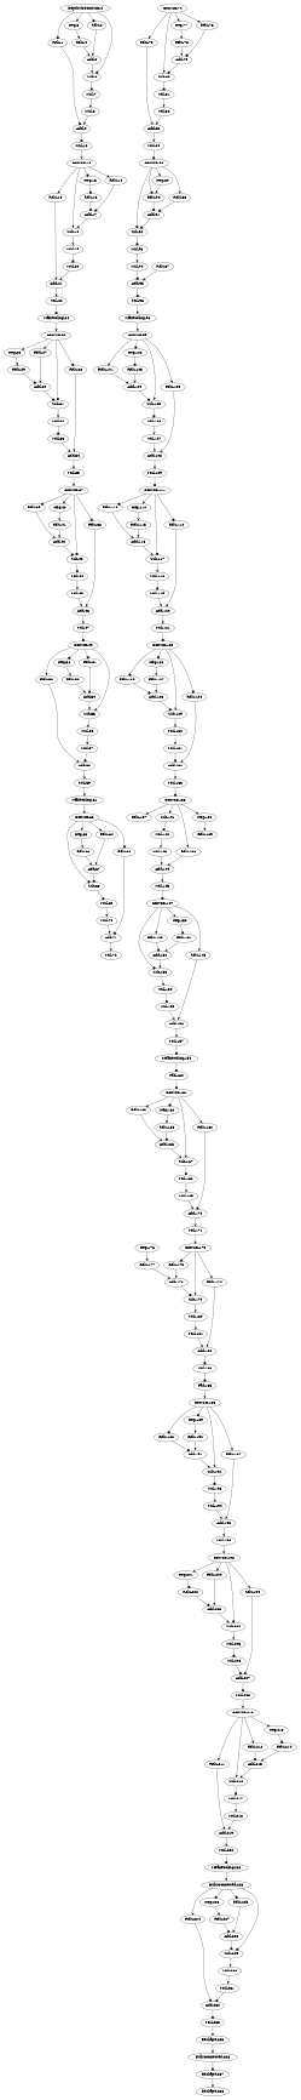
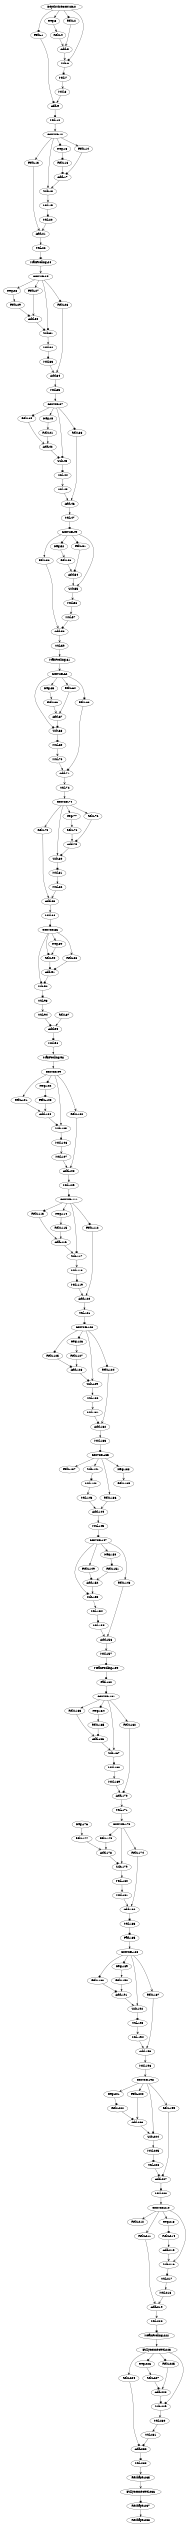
  digraph {
    node [weight=0.005252]
    edge [arrowhead=box]
    "DepthwiseConv2D-0" [weight=1.723162]
    "Relu-1" [weight=0.175225]
    "Relu-2" [weight=0.176772]
    "Sub-6" [weight=0.325342]
    "Neg-3" [weight=0.18499]
    "Add-9" [weight=0.363515]
    "Add-5" [weight=0.441175]
    "Mul-7" [weight=0.875322]
    "Relu-4" [weight=0.224143]
    "Mul-10" [weight=0.238975]
    "Mul-8" [weight=0.20383]
    "Conv2D-12" [weight=7.574937]
    "Relu-13" [weight=0.406175]
    "Neg-15" [weight=0.439007]
    "Relu-14" [weight=0.407535]
    "Sub-18" [weight=0.707662]
    "Add-21" [weight=0.734402]
    "Relu-16" [weight=0.449158]
    "Add-17" [weight=0.74125]
    "Mul-19" [weight=1.117155]
    "Mul-22" [weight=0.47738]
    "Mul-20" [weight=0.416698]
    "MaxPooling-24" [weight=0.881435]
    "Conv2D-25" [weight=2.60887]
    "Neg-28" [weight=0.064957]
    "Sub-31" [weight=0.097403]
    "Relu-26" [weight=0.061658]
    "Relu-27" [weight=0.064665]
    "Relu-29" [weight=0.074075]
    "Mul-32" [weight=0.189207]
    "Add-34" [weight=0.146487]
    "Add-30" [weight=0.119195]
    "Mul-33" [weight=0.055648]
    "Mul-35" [weight=0.084698]
    "Conv2D-37" [weight=2.027605]
    "Neg-40" [weight=0.064165]
    "Sub-43" [weight=0.095365]
    "Relu-39" [weight=0.060485]
    "Relu-38" [weight=0.059888]
    "Relu-41" [weight=0.074535]
    "Mul-44" [weight=0.19877]
    "Add-42" [weight=0.124518]
    "Add-46" [weight=0.134802]
    "Mul-45" [weight=0.054633]
    "Mul-47" [weight=0.08718]
    "Conv2D-49" [weight=1.593055]
    "Relu-50" [weight=0.111063]
    "Sub-55" [weight=0.193935]
    "Relu-51" [weight=0.111645]
    "Neg-52" [weight=0.117865]
    "Add-58" [weight=0.258435]
    "Mul-56" [weight=0.419965]
    "Add-54" [weight=0.28395]
    "Relu-53" [weight=0.151522]
    "Mul-59" [weight=0.155555]
    "Mul-57" [weight=0.130035]
    "MaxPooling-61" [weight=0.280823]
    "Conv2D-62" [weight=1.333249]
    "Neg-65" [weight=0.019895]
    "Relu-64" [weight=0.016155]
    "Sub-68" [weight=0.02729]
    "Relu-63" [weight=0.014472]
    "Relu-66" [weight=0.025063]
    "Add-67" [weight=0.038895]
    "Mul-69" [weight=0.060837]
    "Add-71" [weight=0.035088]
    "Mul-70" [weight=0.01638]
    "Mul-72" [weight=0.022487]
    "Conv2D-74" [weight=0.779847]
    "Relu-75" [weight=0.011287]
    "Neg-77" [weight=0.018455]
    "Relu-76" [weight=0.01201]
    "Sub-80" [weight=0.02449]
    "Add-83" [weight=0.038927]
    "Relu-78" [weight=0.022525]
    "Add-79" [weight=0.036093]
    "Mul-81" [weight=0.067717]
    "Mul-84" [weight=0.02471]
    "Mul-82" [weight=0.01724]
    "Conv2D-86" [weight=0.59586]
    "Sub-92" [weight=0.059132]
    "Relu-88" [weight=0.026338]
    "Neg-89" [weight=0.028778]
    "Relu-90" [weight=0.042385]
    "Relu-87" [weight=0.024885]
    "Add-95" [weight=0.077278]
    "Mul-93" [weight=0.110248]
    "Add-91" [weight=0.071602]
    "Mul-96" [weight=0.04778]
    "Mul-94" [weight=0.03328]
    "MaxPooling-98" [weight=0.105103]
    "Conv2D-99" [weight=0.914568]
    "Relu-101" [weight=0.0052]
    "Neg-102" [weight=0.006245]
    "Relu-100" [weight=0.004482]
    "Sub-105" [weight=0.008067]
    "Add-104" [weight=0.00984]
    "Relu-103" [weight=0.005603]
    "Add-108" [weight=0.009177]
    "Mul-106" [weight=0.02377]
    "Mul-109" [weight=0.006468]
    "Mul-107" [weight=0.006788]
    "Conv2D-111" [weight=0.524583]
    "Neg-114" [weight=0.005335]
    "Sub-117" [weight=0.007303]
    "Relu-113" [weight=0.003927]
    "Relu-112" [weight=0.003837]
    "Relu-115" [weight=0.005463]
    "Mul-118" [weight=0.01897]
    "Add-116" [weight=0.009192]
    "Add-120" [weight=0.008695]
    "Mul-119" [weight=0.005958]
    "Mul-121" [weight=0.005155]
    "Conv2D-123" [weight=0.470942]
    "Relu-125" [weight=0.003343]
    "Sub-129" [weight=0.006173]
    "Relu-124" [weight=0.00319]
    "Neg-126" [weight=0.004512]
    "Add-128" [weight=0.008495]
    "Mul-130" [weight=0.015152]
    "Add-132" [weight=0.0076]
    "Relu-127" [weight=0.004465]
    "Mul-131" [weight=0.00511]
    "Mul-133" [weight=0.00464]
    "Conv2D-135" [weight=0.360568]
    "Relu-137" [weight=0.003283]
    "Sub-141" [weight=0.00595]
    "Relu-136" [weight=0.00288]
    "Neg-138" [weight=0.003925]
    "Mul-142" [weight=0.013508]
    "Add-144" [weight=0.006735]
    "Relu-139" [weight=0.003565]
    "Mul-143"
    "Mul-145" [weight=0.003495]
    "Conv2D-147" [weight=0.155677]
    "Relu-149" [weight=0.004667]
    "Neg-150" [weight=0.005843]
    "Sub-153" [weight=0.007922]
    "Relu-148" [weight=0.004357]
    "Add-152" [weight=0.009975]
    "Relu-151" [weight=0.006048]
    "Mul-154" [weight=0.02327]
    "Add-156" [weight=0.010158]
    "Mul-155" [weight=0.006925]
    "Mul-157" [weight=0.006593]
    "MeanPooling-159" [weight=0.051495]
    "Pad-160" [weight=0.049302]
    "Conv2D-161" [weight=0.506735]
    "Neg-164" [weight=0.003293]
    "Sub-167" [weight=0.004638]
    "Relu-163" [weight=0.002965]
    "Relu-162" [weight=0.002197]
    "Relu-165" [weight=0.002885]
    "Mul-168" [weight=0.007982]
    "Add-166" [weight=0.005355]
    "Add-170" [weight=0.00449]
    "Mul-169" [weight=0.00433]
    "Mul-171" [weight=0.003168]
    "Conv2D-173" [weight=0.249943]
    "Relu-174" [weight=0.001805]
    "Sub-179" [weight=0.004778]
    "Relu-175" [weight=0.0022]
    "Neg-176" [weight=0.002327]
    "Relu-177" [weight=0.00192]
    "Add-182" [weight=0.00459]
    "Mul-180" [weight=0.007855]
    "Add-178" [weight=0.004992]
    "Mul-183" [weight=0.002485]
    "Mul-181" [weight=0.004603]
    "Pad-185" [weight=0.054082]
    "Conv2D-186" [weight=0.35367]
    "Relu-188" [weight=0.002505]
    "Neg-189" [weight=0.00239]
    "Relu-187" [weight=0.002352]
    "Sub-192" [weight=0.004713]
    "Add-191" [weight=0.005677]
    "Relu-190" [weight=0.00208]
    "Add-195" [weight=0.0051]
    "Mul-193" [weight=0.007865]
    "Mul-196" [weight=0.00269]
    "Mul-194" [weight=0.004273]
    "Conv2D-198" [weight=0.249945]
    "Sub-204" [weight=0.00479]
    "Neg-201" [weight=0.002075]
    "Relu-199" [weight=0.00221]
    "Relu-200" [weight=0.001915]
    "Mul-205" [weight=0.006458]
    "Relu-202" [weight=0.001817]
    "Add-207" [weight=0.004523]
    "Add-203" [weight=0.004997]
    "Mul-206" [weight=0.004308]
    "Mul-208" [weight=0.002472]
    "Conv2D-210" [weight=0.086907]
    "Relu-212" [weight=0.002262]
    "Relu-211" [weight=0.002172]
    "Sub-216"
    "Neg-213" [weight=0.002708]
    "Add-215" [weight=0.004917]
    "Add-219" [weight=0.00476]
    "Mul-217" [weight=0.007817]
    "Relu-214" [weight=0.002765]
    "Mul-220" [weight=0.003145]
    "Mul-218" [weight=0.004005]
    "MeanPooling-222" [weight=0.041047]
    "FullyConnected-223" [weight=0.290328]
    "Relu-224" [weight=0.001062]
    "Relu-225" [weight=0.001322]
    "Sub-229" [weight=0.003717]
    "Neg-226" [weight=0.001815]
    "Add-232" [weight=0.00353]
    "Add-228" [weight=0.004017]
    "Mul-230" [weight=0.004162]
    "Relu-227" [weight=0.001425]
    "Mul-233" [weight=0.001465]
    "Mul-231" [weight=0.003577]
    "Reshape-235" [weight=0.001507]
    "FullyConnected-236" [weight=0.03422]
    "Reshape-237" [weight=0.000513]
    "Reshape-238" [weight=0.000393]
    "DepthwiseConv2D-0" -> "Relu-1"
    "DepthwiseConv2D-0" -> "Relu-2"
    "DepthwiseConv2D-0" -> "Sub-6"
    "DepthwiseConv2D-0" -> "Neg-3" [arrowhead=normal]
    "Relu-1" -> "Add-9"
    "Relu-2" -> "Add-5" [arrowhead=vee]
    "Sub-6" -> "Mul-7"
    "Neg-3" -> "Relu-4" [arrowhead=normal]
    "Add-9" -> "Mul-10"
    "Add-5" -> "Sub-6" [arrowhead=vee]
    "Mul-7" -> "Mul-8" [arrowhead=vee]
    "Relu-4" -> "Add-5" [arrowhead=vee]
    "Mul-10" -> "Conv2D-12" [arrowhead=vee]
    "Mul-8" -> "Add-9" [arrowhead=normal]
    "Conv2D-12" -> "Relu-13" [arrowhead=normal]
    "Conv2D-12" -> "Neg-15"
    "Conv2D-12" -> "Relu-14" [arrowhead=vee]
    "Conv2D-12" -> "Sub-18" [arrowhead=normal]
    "Relu-13" -> "Add-21" [arrowhead=vee]
    "Neg-15" -> "Relu-16"
    "Relu-14" -> "Add-17"
    "Sub-18" -> "Mul-19" [arrowhead=vee]
    "Add-21" -> "Mul-22" [arrowhead=normal]
    "Relu-16" -> "Add-17"
    "Add-17" -> "Sub-18" [arrowhead=normal]
    "Mul-19" -> "Mul-20"
    "Mul-22" -> "MaxPooling-24"
    "Mul-20" -> "Add-21" [arrowhead=vee]
    "MaxPooling-24" -> "Conv2D-25" [arrowhead=vee]
    "Conv2D-25" -> "Neg-28" [arrowhead=vee]
    "Conv2D-25" -> "Sub-31"
    "Conv2D-25" -> "Relu-26"
    "Conv2D-25" -> "Relu-27" [arrowhead=vee]
    "Neg-28" -> "Relu-29" [arrowhead=normal]
    "Sub-31" -> "Mul-32" [arrowhead=vee]
    "Relu-26" -> "Add-34" [arrowhead=normal]
    "Relu-27" -> "Add-30" [arrowhead=vee]
    "Relu-29" -> "Add-30"
    "Mul-32" -> "Mul-33"
    "Add-34" -> "Mul-35" [arrowhead=normal]
    "Add-30" -> "Sub-31"
    "Mul-33" -> "Add-34" [arrowhead=vee]
    "Mul-35" -> "Conv2D-37" [arrowhead=normal]
    "Conv2D-37" -> "Neg-40" [arrowhead=normal]
    "Conv2D-37" -> "Sub-43"
    "Conv2D-37" -> "Relu-39"
    "Conv2D-37" -> "Relu-38"
    "Neg-40" -> "Relu-41" [arrowhead=vee]
    "Sub-43" -> "Mul-44"
    "Relu-39" -> "Add-42" [arrowhead=vee]
    "Relu-38" -> "Add-46" [arrowhead=normal]
    "Relu-41" -> "Add-42" [arrowhead=normal]
    "Mul-44" -> "Mul-45" [arrowhead=vee]
    "Add-42" -> "Sub-43"
    "Add-46" -> "Mul-47" [arrowhead=normal]
    "Mul-45" -> "Add-46" [arrowhead=normal]
    "Mul-47" -> "Conv2D-49"
    "Conv2D-49" -> "Relu-50" [arrowhead=normal]
    "Conv2D-49" -> "Sub-55" [arrowhead=normal]
    "Conv2D-49" -> "Relu-51"
    "Conv2D-49" -> "Neg-52"
    "Relu-50" -> "Add-58" [arrowhead=vee]
    "Sub-55" -> "Mul-56" [arrowhead=vee]
    "Relu-51" -> "Add-54"
    "Neg-52" -> "Relu-53" [arrowhead=vee]
    "Add-58" -> "Mul-59" [arrowhead=vee]
    "Mul-56" -> "Mul-57" [arrowhead=vee]
    "Add-54" -> "Sub-55" [arrowhead=normal]
    "Relu-53" -> "Add-54" [arrowhead=normal]
    "Mul-59" -> "MaxPooling-61" [arrowhead=normal]
    "Mul-57" -> "Add-58"
    "MaxPooling-61" -> "Conv2D-62" [arrowhead=vee]
    "Conv2D-62" -> "Neg-65" [arrowhead=normal]
    "Conv2D-62" -> "Relu-64" [arrowhead=normal]
    "Conv2D-62" -> "Sub-68"
    "Conv2D-62" -> "Relu-63"
    "Neg-65" -> "Relu-66" [arrowhead=vee]
    "Relu-64" -> "Add-67" [arrowhead=normal]
    "Sub-68" -> "Mul-69"
    "Relu-63" -> "Add-71"
    "Relu-66" -> "Add-67" [arrowhead=vee]
    "Add-67" -> "Sub-68"
    "Mul-69" -> "Mul-70" [arrowhead=vee]
    "Add-71" -> "Mul-72" [arrowhead=vee]
    "Mul-70" -> "Add-71" [arrowhead=normal]
+   "Mul-72" -> "Conv2D-74" [arrowhead=normal]
    "Conv2D-74" -> "Relu-75" [arrowhead=vee]
    "Conv2D-74" -> "Neg-77" [arrowhead=normal]
    "Conv2D-74" -> "Relu-76" [arrowhead=normal]
    "Conv2D-74" -> "Sub-80" [arrowhead=normal]
    "Relu-75" -> "Add-83" [arrowhead=vee]
    "Neg-77" -> "Relu-78" [arrowhead=vee]
    "Relu-76" -> "Add-79"
    "Sub-80" -> "Mul-81"
    "Add-83" -> "Mul-84" [arrowhead=vee]
    "Relu-78" -> "Add-79" [arrowhead=normal]
    "Add-79" -> "Sub-80"
    "Mul-81" -> "Mul-82" [arrowhead=normal]
    "Mul-84" -> "Conv2D-86"
    "Mul-82" -> "Add-83" [arrowhead=vee]
    "Conv2D-86" -> "Sub-92"
    "Conv2D-86" -> "Relu-88" [arrowhead=vee]
    "Conv2D-86" -> "Neg-89" [arrowhead=normal]
    "Conv2D-86" -> "Relu-90"
    "Sub-92" -> "Mul-93"
    "Relu-88" -> "Add-91"
    "Neg-89" -> "Relu-90" [arrowhead=normal]
    "Relu-90" -> "Add-91"
    "Relu-87" -> "Add-95" [arrowhead=normal]
    "Add-95" -> "Mul-96"
    "Mul-93" -> "Mul-94" [arrowhead=vee]
    "Add-91" -> "Sub-92"
    "Mul-96" -> "MaxPooling-98" [arrowhead=normal]
    "Mul-94" -> "Add-95"
    "MaxPooling-98" -> "Conv2D-99" [arrowhead=normal]
    "Conv2D-99" -> "Relu-101" [arrowhead=normal]
    "Conv2D-99" -> "Neg-102"
    "Conv2D-99" -> "Relu-100" [arrowhead=vee]
    "Conv2D-99" -> "Sub-105" [arrowhead=normal]
    "Relu-101" -> "Add-104" [arrowhead=normal]
    "Neg-102" -> "Relu-103"
    "Relu-100" -> "Add-108" [arrowhead=vee]
    "Sub-105" -> "Mul-106"
    "Add-104" -> "Sub-105"
    "Relu-103" -> "Add-104" [arrowhead=vee]
    "Add-108" -> "Mul-109" [arrowhead=normal]
    "Mul-106" -> "Mul-107" [arrowhead=vee]
    "Mul-109" -> "Conv2D-111"
    "Mul-107" -> "Add-108" [arrowhead=normal]
    "Conv2D-111" -> "Neg-114" [arrowhead=vee]
    "Conv2D-111" -> "Sub-117"
    "Conv2D-111" -> "Relu-113"
    "Conv2D-111" -> "Relu-112"
    "Neg-114" -> "Relu-115" [arrowhead=vee]
    "Sub-117" -> "Mul-118" [arrowhead=vee]
    "Relu-113" -> "Add-116" [arrowhead=normal]
    "Relu-112" -> "Add-120" [arrowhead=normal]
    "Relu-115" -> "Add-116" [arrowhead=normal]
    "Mul-118" -> "Mul-119"
    "Add-116" -> "Sub-117" [arrowhead=normal]
    "Add-120" -> "Mul-121" [arrowhead=normal]
    "Mul-119" -> "Add-120" [arrowhead=normal]
    "Mul-121" -> "Conv2D-123"
    "Conv2D-123" -> "Relu-125"
    "Conv2D-123" -> "Sub-129" [arrowhead=vee]
    "Conv2D-123" -> "Relu-124"
    "Conv2D-123" -> "Neg-126"
    "Relu-125" -> "Add-128"
    "Sub-129" -> "Mul-130" [arrowhead=normal]
    "Relu-124" -> "Add-132" [arrowhead=vee]
    "Neg-126" -> "Relu-127" [arrowhead=vee]
    "Add-128" -> "Sub-129"
    "Mul-130" -> "Mul-131" [arrowhead=vee]
    "Add-132" -> "Mul-133" [arrowhead=normal]
    "Relu-127" -> "Add-128" [arrowhead=normal]
    "Mul-131" -> "Add-132"
    "Mul-133" -> "Conv2D-135"
    "Conv2D-135" -> "Relu-137" [arrowhead=normal]
    "Conv2D-135" -> "Sub-141" [arrowhead=normal]
    "Conv2D-135" -> "Relu-136" [arrowhead=normal]
    "Conv2D-135" -> "Neg-138" [arrowhead=normal]
    "Sub-141" -> "Mul-142"
    "Relu-136" -> "Add-144" [arrowhead=vee]
    "Neg-138" -> "Relu-139" [arrowhead=vee]
    "Mul-142" -> "Mul-143" [arrowhead=vee]
    "Add-144" -> "Mul-145" [arrowhead=normal]
    "Mul-143" -> "Add-144" [arrowhead=normal]
    "Mul-145" -> "Conv2D-147"
    "Conv2D-147" -> "Relu-149" [arrowhead=normal]
    "Conv2D-147" -> "Neg-150" [arrowhead=vee]
    "Conv2D-147" -> "Sub-153"
    "Conv2D-147" -> "Relu-148" [arrowhead=normal]
    "Relu-149" -> "Add-152"
    "Neg-150" -> "Relu-151"
    "Sub-153" -> "Mul-154" [arrowhead=vee]
    "Relu-148" -> "Add-156" [arrowhead=normal]
    "Add-152" -> "Sub-153" [arrowhead=normal]
    "Relu-151" -> "Add-152" [arrowhead=vee]
    "Mul-154" -> "Mul-155"
    "Add-156" -> "Mul-157" [arrowhead=vee]
    "Mul-155" -> "Add-156" [arrowhead=vee]
    "Mul-157" -> "MeanPooling-159"
    "MeanPooling-159" -> "Pad-160"
    "Pad-160" -> "Conv2D-161"
    "Conv2D-161" -> "Neg-164"
    "Conv2D-161" -> "Sub-167" [arrowhead=vee]
    "Conv2D-161" -> "Relu-163" [arrowhead=normal]
    "Conv2D-161" -> "Relu-162" [arrowhead=normal]
    "Neg-164" -> "Relu-165" [arrowhead=normal]
    "Sub-167" -> "Mul-168"
    "Relu-163" -> "Add-166" [arrowhead=vee]
    "Relu-162" -> "Add-170"
    "Relu-165" -> "Add-166"
    "Mul-168" -> "Mul-169" [arrowhead=vee]
    "Add-166" -> "Sub-167" [arrowhead=vee]
    "Add-170" -> "Mul-171" [arrowhead=vee]
    "Mul-169" -> "Add-170" [arrowhead=normal]
    "Mul-171" -> "Conv2D-173" [arrowhead=vee]
    "Conv2D-173" -> "Relu-174" [arrowhead=normal]
    "Conv2D-173" -> "Sub-179" [arrowhead=normal]
    "Conv2D-173" -> "Relu-175"
    "Relu-174" -> "Add-182" [arrowhead=normal]
    "Sub-179" -> "Mul-180" [arrowhead=normal]
    "Relu-175" -> "Add-178" [arrowhead=normal]
    "Neg-176" -> "Relu-177" [arrowhead=vee]
    "Relu-177" -> "Add-178" [arrowhead=vee]
    "Add-182" -> "Mul-183"
    "Mul-180" -> "Mul-181" [arrowhead=normal]
    "Add-178" -> "Sub-179"
    "Mul-183" -> "Pad-185"
    "Mul-181" -> "Add-182" [arrowhead=vee]
    "Pad-185" -> "Conv2D-186" [arrowhead=normal]
    "Conv2D-186" -> "Relu-188"
    "Conv2D-186" -> "Neg-189"
    "Conv2D-186" -> "Relu-187" [arrowhead=vee]
    "Conv2D-186" -> "Sub-192" [arrowhead=normal]
    "Relu-188" -> "Add-191"
    "Neg-189" -> "Relu-190" [arrowhead=normal]
    "Relu-187" -> "Add-195" [arrowhead=normal]
    "Sub-192" -> "Mul-193"
    "Add-191" -> "Sub-192" [arrowhead=normal]
    "Relu-190" -> "Add-191" [arrowhead=normal]
    "Add-195" -> "Mul-196" [arrowhead=vee]
    "Mul-193" -> "Mul-194" [arrowhead=vee]
    "Mul-196" -> "Conv2D-198" [arrowhead=vee]
    "Mul-194" -> "Add-195" [arrowhead=normal]
    "Conv2D-198" -> "Sub-204"
    "Conv2D-198" -> "Neg-201" [arrowhead=vee]
    "Conv2D-198" -> "Relu-199" [arrowhead=vee]
    "Conv2D-198" -> "Relu-200" [arrowhead=normal]
    "Sub-204" -> "Mul-205" [arrowhead=normal]
    "Neg-201" -> "Relu-202"
    "Relu-199" -> "Add-207"
    "Relu-200" -> "Add-203" [arrowhead=vee]
    "Mul-205" -> "Mul-206"
    "Relu-202" -> "Add-203"
    "Add-207" -> "Mul-208"
    "Add-203" -> "Sub-204" [arrowhead=normal]
    "Mul-206" -> "Add-207"
    "Mul-208" -> "Conv2D-210" [arrowhead=normal]
    "Conv2D-210" -> "Relu-212" [arrowhead=vee]
    "Conv2D-210" -> "Relu-211" [arrowhead=vee]
    "Conv2D-210" -> "Sub-216" [arrowhead=vee]
    "Conv2D-210" -> "Neg-213" [arrowhead=normal]
-   "Relu-212" -> "Add-215"
    "Relu-211" -> "Add-219" [arrowhead=vee]
    "Sub-216" -> "Mul-217"
    "Neg-213" -> "Relu-214"
    "Add-215" -> "Sub-216" [arrowhead=vee]
    "Add-219" -> "Mul-220" [arrowhead=vee]
    "Mul-217" -> "Mul-218" [arrowhead=normal]
    "Relu-214" -> "Add-215" [arrowhead=normal]
    "Mul-220" -> "MeanPooling-222"
    "Mul-218" -> "Add-219" [arrowhead=vee]
    "MeanPooling-222" -> "FullyConnected-223" [arrowhead=normal]
    "FullyConnected-223" -> "Relu-224" [arrowhead=vee]
    "FullyConnected-223" -> "Relu-225"
    "FullyConnected-223" -> "Sub-229"
    "FullyConnected-223" -> "Neg-226"
    "Relu-224" -> "Add-232"
    "Relu-225" -> "Add-228" [arrowhead=vee]
    "Sub-229" -> "Mul-230" [arrowhead=vee]
    "Neg-226" -> "Relu-227" [arrowhead=vee]
    "Add-232" -> "Mul-233"
    "Add-228" -> "Sub-229"
    "Mul-230" -> "Mul-231" [arrowhead=normal]
    "Relu-227" -> "Add-228"
    "Mul-233" -> "Reshape-235" [arrowhead=vee]
    "Mul-231" -> "Add-232"
    "Reshape-235" -> "FullyConnected-236" [arrowhead=vee]
    "FullyConnected-236" -> "Reshape-237"
    "Reshape-237" -> "Reshape-238" [arrowhead=normal]
  }
